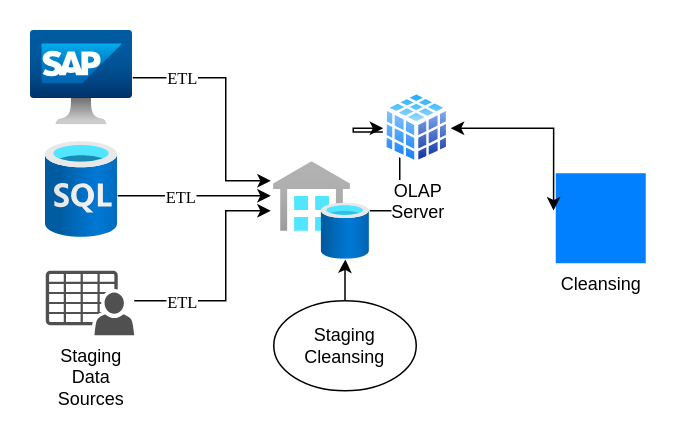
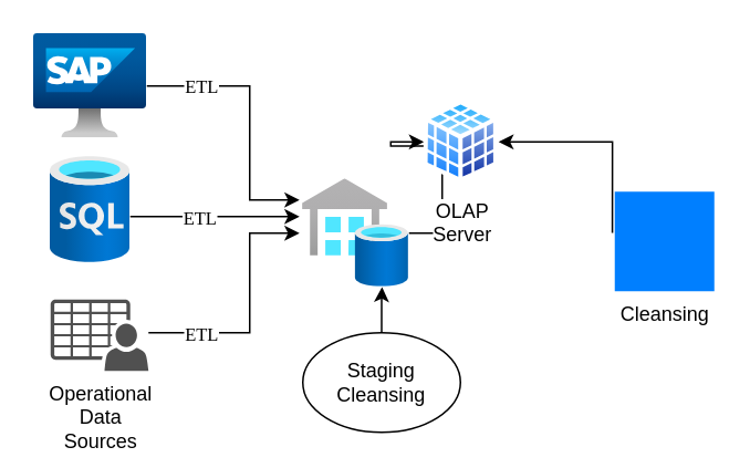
  <mxCell id="0" />
  <mxCell id="1" parent="0" />
  <mxCell id="2" value="Staging&lt;br&gt;Cleansing" style="ellipse;whiteSpace=wrap;html=1;" parent="1" vertex="1"><mxGeometry x="182" y="200" width="95" height="60" as="geometry" /></mxCell>
  <mxCell id="3" style="edgeStyle=orthogonalEdgeStyle;rounded=0;orthogonalLoop=1;jettySize=auto;html=1;entryX=0;entryY=0.5;entryDx=0;entryDy=0;" edge="1" parent="1" source="4" target="16"><mxGeometry relative="1" as="geometry" /></mxCell>
  <mxCell id="4" value="" style="image;aspect=fixed;html=1;points=[];align=center;fontSize=12;image=img/lib/azure2/integration/SQL_Data_Warehouses.svg;" vertex="1" parent="1"><mxGeometry x="182" y="107.5" width="64" height="65" as="geometry" /></mxCell>
  <mxCell id="5" style="edgeStyle=orthogonalEdgeStyle;rounded=0;orthogonalLoop=1;jettySize=auto;html=1;" edge="1" parent="1" source="12"><mxGeometry relative="1" as="geometry"><mxPoint x="180" y="140" as="targetPoint" /><Array as="points"><mxPoint x="150" y="200" /><mxPoint x="150" y="140" /></Array></mxGeometry></mxCell>
  <mxCell id="6" value="&lt;font face=&quot;FiraCode Nerd Font&quot;&gt;ETL&lt;/font&gt;" style="edgeLabel;html=1;align=center;verticalAlign=middle;resizable=0;points=[];" vertex="1" connectable="0" parent="5"><mxGeometry x="-0.643" y="2" relative="1" as="geometry"><mxPoint x="4" y="2" as="offset" /></mxGeometry></mxCell>
  <mxCell id="7" style="edgeStyle=orthogonalEdgeStyle;rounded=0;orthogonalLoop=1;jettySize=auto;html=1;" edge="1" parent="1" source="14"><mxGeometry relative="1" as="geometry"><mxPoint x="180" y="120" as="targetPoint" /><Array as="points"><mxPoint x="150" y="51" /><mxPoint x="150" y="120" /></Array></mxGeometry></mxCell>
  <mxCell id="8" value="&lt;font face=&quot;FiraCode Nerd Font&quot;&gt;ETL&lt;/font&gt;" style="edgeLabel;html=1;align=center;verticalAlign=middle;resizable=0;points=[];" vertex="1" connectable="0" parent="7"><mxGeometry x="-0.652" y="-1" relative="1" as="geometry"><mxPoint x="4" y="-1" as="offset" /></mxGeometry></mxCell>
  <mxCell id="9" style="edgeStyle=orthogonalEdgeStyle;rounded=0;orthogonalLoop=1;jettySize=auto;html=1;" edge="1" parent="1" source="13"><mxGeometry relative="1" as="geometry"><mxPoint x="180" y="130" as="targetPoint" /><Array as="points"><mxPoint x="100" y="130" /><mxPoint x="100" y="130" /></Array></mxGeometry></mxCell>
  <mxCell id="10" value="&lt;font face=&quot;FiraCode Nerd Font&quot;&gt;ETL&lt;/font&gt;" style="edgeLabel;html=1;align=center;verticalAlign=middle;resizable=0;points=[];" vertex="1" connectable="0" parent="9"><mxGeometry x="-0.54" y="1" relative="1" as="geometry"><mxPoint x="18" y="1" as="offset" /></mxGeometry></mxCell>
  <mxCell id="11" value="" style="group" vertex="1" connectable="0" parent="1"><mxGeometry x="20" y="20" width="69" height="203" as="geometry" /></mxCell>
- <mxCell id="12" value="Staging&lt;br&gt;Data&lt;br&gt;Sources" style="sketch=0;pointerEvents=1;shadow=0;dashed=0;html=1;strokeColor=none;fillColor=#505050;labelPosition=center;verticalLabelPosition=bottom;verticalAlign=top;outlineConnect=0;align=center;shape=mxgraph.office.users.csv_file;" vertex="1" parent="11"><mxGeometry x="10" y="160" width="59" height="43" as="geometry" /></mxCell>
+ <mxCell id="12" value="Operational&lt;br&gt;Data&lt;br&gt;Sources" style="sketch=0;pointerEvents=1;shadow=0;dashed=0;html=1;strokeColor=none;fillColor=#505050;labelPosition=center;verticalLabelPosition=bottom;verticalAlign=top;outlineConnect=0;align=center;shape=mxgraph.office.users.csv_file;" vertex="1" parent="11"><mxGeometry x="10" y="160" width="59" height="43" as="geometry" /></mxCell>
  <mxCell id="13" value="" style="image;aspect=fixed;html=1;points=[];align=center;fontSize=12;image=img/lib/azure2/databases/SQL_Database.svg;" vertex="1" parent="11"><mxGeometry x="10" y="74" width="48" height="64" as="geometry" /></mxCell>
  <mxCell id="14" value="" style="image;aspect=fixed;html=1;points=[];align=center;fontSize=12;image=img/lib/azure2/other/Virtual_Instance_for_SAP.svg;" vertex="1" parent="11"><mxGeometry width="68" height="62.84" as="geometry" /></mxCell>
  <mxCell id="15" style="edgeStyle=orthogonalEdgeStyle;rounded=0;orthogonalLoop=1;jettySize=auto;html=1;entryX=0.746;entryY=0.999;entryDx=0;entryDy=0;entryPerimeter=0;" edge="1" parent="1" source="2" target="4"><mxGeometry relative="1" as="geometry" /></mxCell>
  <mxCell id="16" value="OLAP&lt;br&gt;Server" style="image;aspect=fixed;perimeter=ellipsePerimeter;html=1;align=center;shadow=0;dashed=0;spacingTop=3;image=img/lib/active_directory/database_cube.svg;" vertex="1" parent="1"><mxGeometry x="255" y="60" width="45" height="50" as="geometry" /></mxCell>
  <mxCell id="17" value="Cleansing" style="points=[];aspect=fixed;html=1;align=center;shadow=0;dashed=0;fillColor=#007FFF;strokeColor=none;shape=mxgraph.alibaba_cloud.user;labelPosition=center;verticalLabelPosition=bottom;verticalAlign=top;" vertex="1" parent="1"><mxGeometry x="370" y="115" width="60" height="60" as="geometry" /></mxCell>
- <mxCell id="18" style="edgeStyle=orthogonalEdgeStyle;rounded=0;orthogonalLoop=1;jettySize=auto;html=1;entryX=-0.024;entryY=0.415;entryDx=0;entryDy=0;entryPerimeter=0;startArrow=classic;startFill=1;" edge="1" parent="1" source="16" target="17"><mxGeometry relative="1" as="geometry" /></mxCell>
+ <mxCell id="18" style="edgeStyle=orthogonalEdgeStyle;rounded=0;orthogonalLoop=1;jettySize=auto;html=1;entryX=-0.024;entryY=0.415;entryDx=0;entryDy=0;entryPerimeter=0;startArrow=classic;startFill=1;endArrow=none;" edge="1" parent="1" source="16" target="17"><mxGeometry relative="1" as="geometry" /></mxCell>
